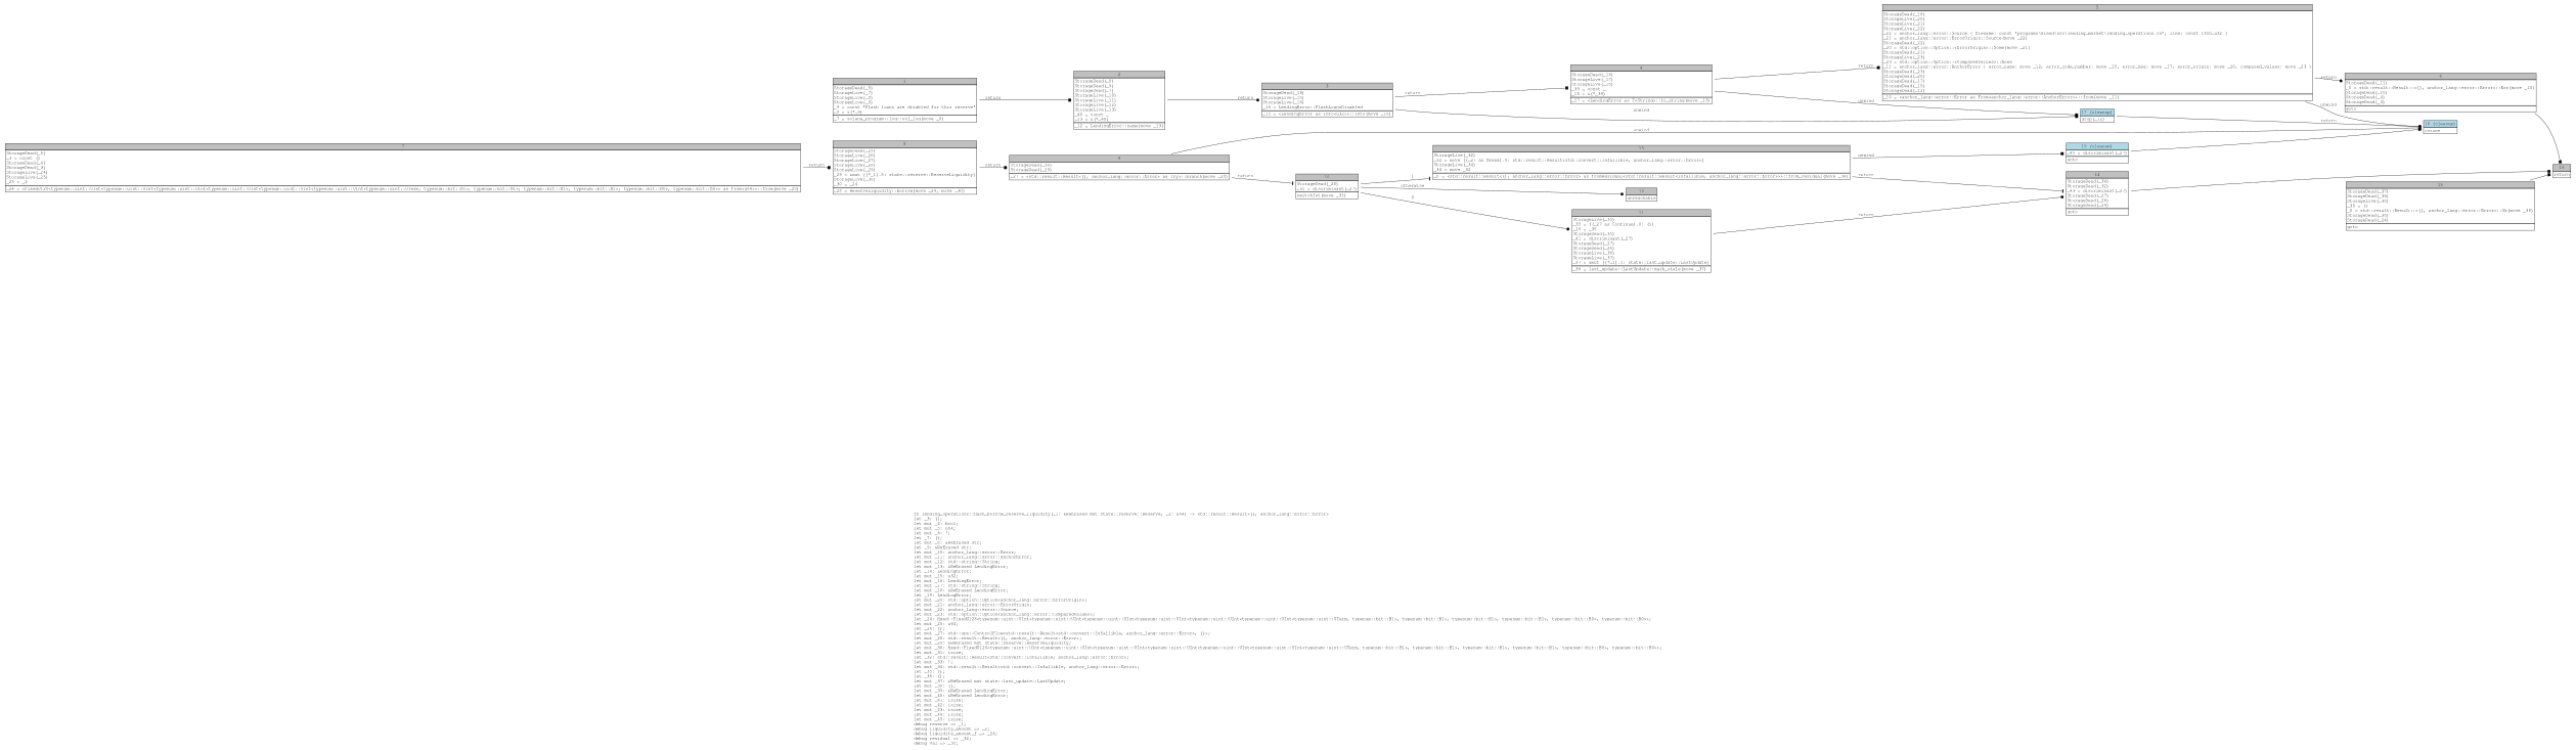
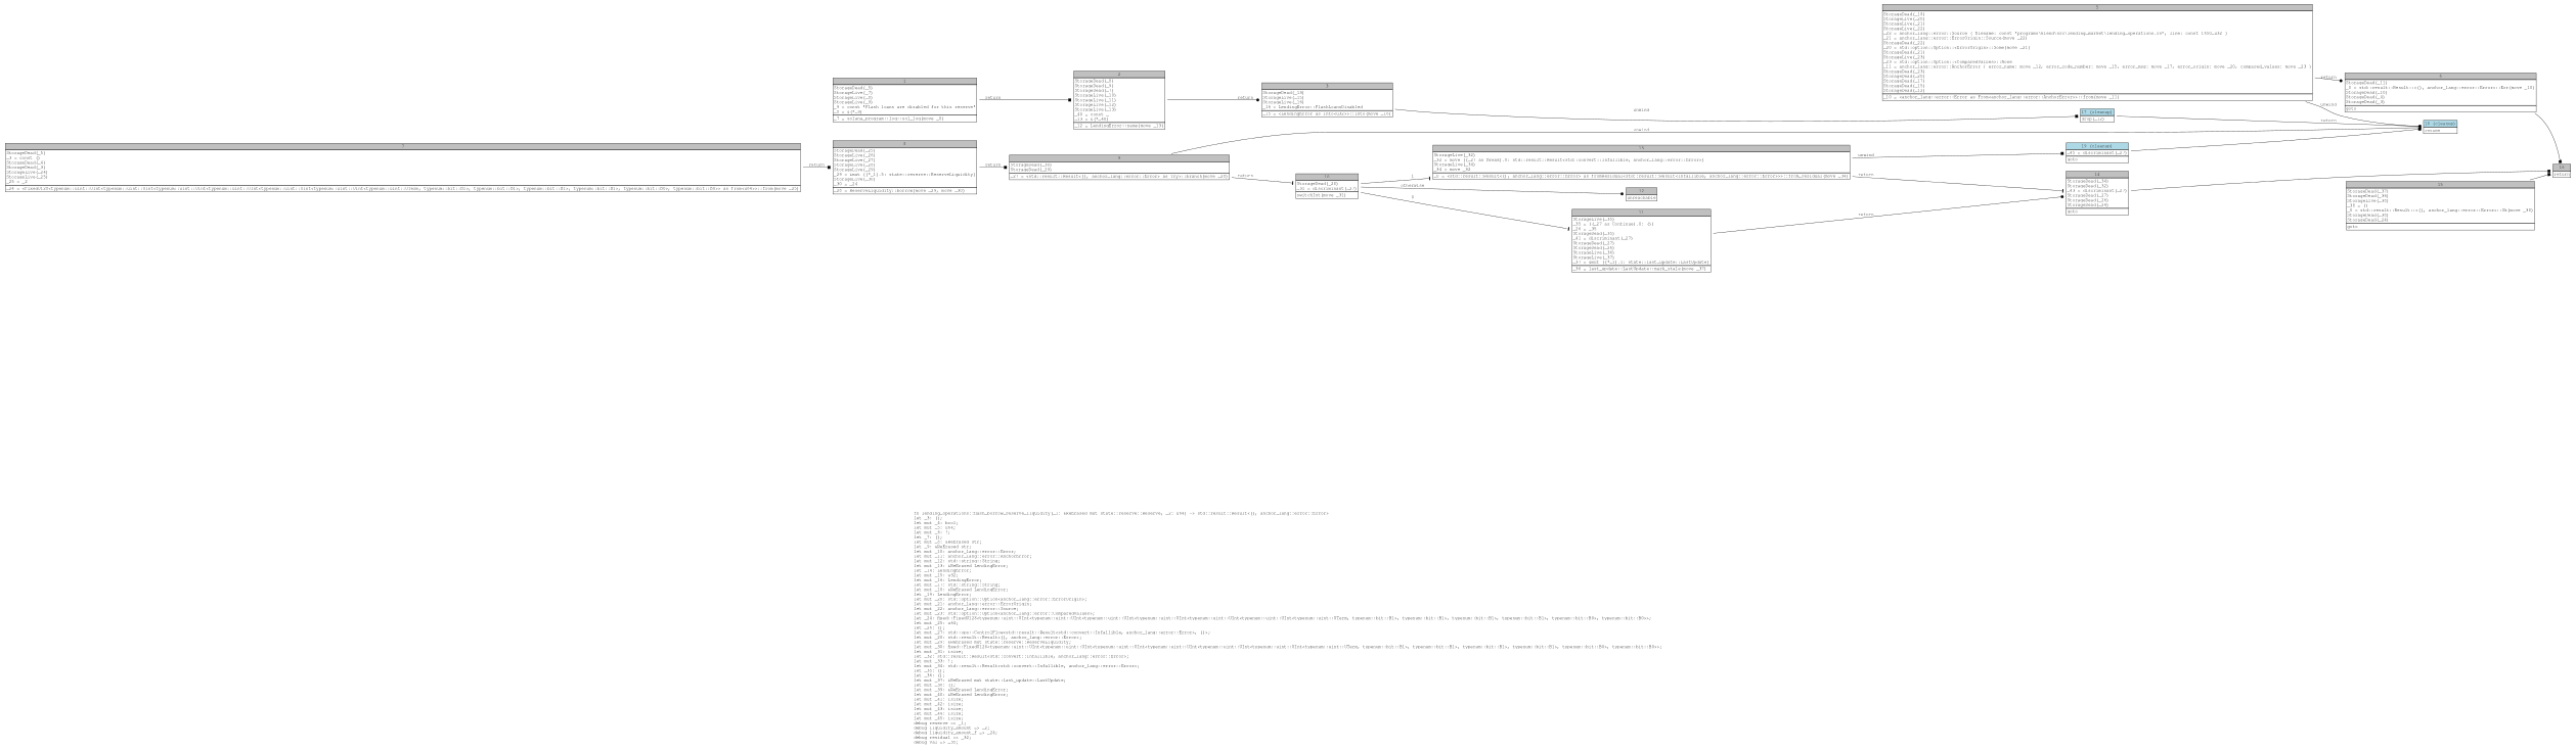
  digraph {
    fontname="Courier, monospace"
    label=<fn lending_operations::flash_borrow_reserve_liquidity(_1: &amp;ReErased mut state::reserve::Reserve, _2: u64) -&gt; std::result::Result&lt;(), anchor_lang::error::Error&gt;<br align="left"/>let _3: ();<br align="left"/>let mut _4: bool;<br align="left"/>let mut _5: u64;<br align="left"/>let mut _6: !;<br align="left"/>let _7: ();<br align="left"/>let mut _8: &amp;ReErased str;<br align="left"/>let _9: &amp;ReErased str;<br align="left"/>let mut _10: anchor_lang::error::Error;<br align="left"/>let mut _11: anchor_lang::error::AnchorError;<br align="left"/>let mut _12: std::string::String;<br align="left"/>let mut _13: &amp;ReErased LendingError;<br align="left"/>let _14: LendingError;<br align="left"/>let mut _15: u32;<br align="left"/>let mut _16: LendingError;<br align="left"/>let mut _17: std::string::String;<br align="left"/>let mut _18: &amp;ReErased LendingError;<br align="left"/>let _19: LendingError;<br align="left"/>let mut _20: std::option::Option&lt;anchor_lang::error::ErrorOrigin&gt;;<br align="left"/>let mut _21: anchor_lang::error::ErrorOrigin;<br align="left"/>let mut _22: anchor_lang::error::Source;<br align="left"/>let mut _23: std::option::Option&lt;anchor_lang::error::ComparedValues&gt;;<br align="left"/>let _24: fixed::FixedU128&lt;typenum::uint::UInt&lt;typenum::uint::UInt&lt;typenum::uint::UInt&lt;typenum::uint::UInt&lt;typenum::uint::UInt&lt;typenum::uint::UInt&lt;typenum::uint::UTerm, typenum::bit::B1&gt;, typenum::bit::B1&gt;, typenum::bit::B1&gt;, typenum::bit::B1&gt;, typenum::bit::B0&gt;, typenum::bit::B0&gt;&gt;;<br align="left"/>let mut _25: u64;<br align="left"/>let _26: ();<br align="left"/>let mut _27: std::ops::ControlFlow&lt;std::result::Result&lt;std::convert::Infallible, anchor_lang::error::Error&gt;, ()&gt;;<br align="left"/>let mut _28: std::result::Result&lt;(), anchor_lang::error::Error&gt;;<br align="left"/>let mut _29: &amp;ReErased mut state::reserve::ReserveLiquidity;<br align="left"/>let mut _30: fixed::FixedU128&lt;typenum::uint::UInt&lt;typenum::uint::UInt&lt;typenum::uint::UInt&lt;typenum::uint::UInt&lt;typenum::uint::UInt&lt;typenum::uint::UInt&lt;typenum::uint::UTerm, typenum::bit::B1&gt;, typenum::bit::B1&gt;, typenum::bit::B1&gt;, typenum::bit::B1&gt;, typenum::bit::B0&gt;, typenum::bit::B0&gt;&gt;;<br align="left"/>let mut _31: isize;<br align="left"/>let _32: std::result::Result&lt;std::convert::Infallible, anchor_lang::error::Error&gt;;<br align="left"/>let mut _33: !;<br align="left"/>let mut _34: std::result::Result&lt;std::convert::Infallible, anchor_lang::error::Error&gt;;<br align="left"/>let _35: ();<br align="left"/>let _36: ();<br align="left"/>let mut _37: &amp;ReErased mut state::last_update::LastUpdate;<br align="left"/>let mut _38: ();<br align="left"/>let mut _39: &amp;ReErased LendingError;<br align="left"/>let mut _40: &amp;ReErased LendingError;<br align="left"/>let mut _41: isize;<br align="left"/>let mut _42: isize;<br align="left"/>let mut _43: isize;<br align="left"/>let mut _44: isize;<br align="left"/>let mut _45: isize;<br align="left"/>debug reserve =&gt; _1;<br align="left"/>debug liquidity_amount =&gt; _2;<br align="left"/>debug liquidity_amount_f =&gt; _24;<br align="left"/>debug residual =&gt; _32;<br align="left"/>debug val =&gt; _35;<br align="left"/>>
    rankdir=LR
    node [fontname="Courier, monospace" shape=none]
    edge [arrowhead=box fontname="Courier, monospace"]
    n1 [label=<<table border="0" cellborder="1" cellspacing="0"><tr><td bgcolor="gray" align="center" colspan="1">1</td></tr><tr><td align="left" balign="left">StorageDead(_5)<br/>StorageLive(_7)<br/>StorageLive(_8)<br/>StorageLive(_9)<br/>_9 = const &quot;Flash loans are disabled for this reserve&quot;<br/>_8 = &amp;(*_9)<br/></td></tr><tr><td align="left">_7 = solana_program::log::sol_log(move _8)</td></tr></table>>]
    n2 [label=<<table border="0" cellborder="1" cellspacing="0"><tr><td bgcolor="gray" align="center" colspan="1">2</td></tr><tr><td align="left" balign="left">StorageDead(_8)<br/>StorageDead(_9)<br/>StorageDead(_7)<br/>StorageLive(_10)<br/>StorageLive(_11)<br/>StorageLive(_12)<br/>StorageLive(_13)<br/>_40 = const _<br/>_13 = &amp;(*_40)<br/></td></tr><tr><td align="left">_12 = LendingError::name(move _13)</td></tr></table>>]
    n3 [label=<<table border="0" cellborder="1" cellspacing="0"><tr><td bgcolor="gray" align="center" colspan="1">7</td></tr><tr><td align="left" balign="left">StorageDead(_5)<br/>_3 = const ()<br/>StorageDead(_4)<br/>StorageDead(_3)<br/>StorageLive(_24)<br/>StorageLive(_25)<br/>_25 = _2<br/></td></tr><tr><td align="left">_24 = &lt;FixedU128&lt;typenum::uint::UInt&lt;typenum::uint::UInt&lt;typenum::uint::UInt&lt;typenum::uint::UInt&lt;typenum::uint::UInt&lt;typenum::uint::UInt&lt;typenum::uint::UTerm, typenum::bit::B1&gt;, typenum::bit::B1&gt;, typenum::bit::B1&gt;, typenum::bit::B1&gt;, typenum::bit::B0&gt;, typenum::bit::B0&gt;&gt; as From&lt;u64&gt;&gt;::from(move _25)</td></tr></table>>]
    n4 [label=<<table border="0" cellborder="1" cellspacing="0"><tr><td bgcolor="gray" align="center" colspan="1">8</td></tr><tr><td align="left" balign="left">StorageDead(_25)<br/>StorageLive(_26)<br/>StorageLive(_27)<br/>StorageLive(_28)<br/>StorageLive(_29)<br/>_29 = &amp;mut ((*_1).5: state::reserve::ReserveLiquidity)<br/>StorageLive(_30)<br/>_30 = _24<br/></td></tr><tr><td align="left">_28 = ReserveLiquidity::borrow(move _29, move _30)</td></tr></table>>]
    n5 [label=<<table border="0" cellborder="1" cellspacing="0"><tr><td bgcolor="gray" align="center" colspan="1">3</td></tr><tr><td align="left" balign="left">StorageDead(_13)<br/>StorageLive(_15)<br/>StorageLive(_16)<br/>_16 = LendingError::FlashLoansDisabled<br/></td></tr><tr><td align="left">_15 = &lt;LendingError as Into&lt;u32&gt;&gt;::into(move _16)</td></tr></table>>]
-   n6 [label=<<table border="0" cellborder="1" cellspacing="0"><tr><td bgcolor="gray" align="center" colspan="1">4</td></tr><tr><td align="left" balign="left">StorageDead(_16)<br/>StorageLive(_17)<br/>StorageLive(_18)<br/>_39 = const _<br/>_18 = &amp;(*_39)<br/></td></tr><tr><td align="left">_17 = &lt;LendingError as ToString&gt;::to_string(move _18)</td></tr></table>>]
    n7 [label=<<table border="0" cellborder="1" cellspacing="0"><tr><td bgcolor="lightblue" align="center" colspan="1">17 (cleanup)</td></tr><tr><td align="left">drop(_12)</td></tr></table>>]
    n8 [label=<<table border="0" cellborder="1" cellspacing="0"><tr><td bgcolor="gray" align="center" colspan="1">5</td></tr><tr><td align="left" balign="left">StorageDead(_18)<br/>StorageLive(_20)<br/>StorageLive(_21)<br/>StorageLive(_22)<br/>_22 = anchor_lang::error::Source { filename: const &quot;programs\\klend\\src\\lending_market\\lending_operations.rs&quot;, line: const 1650_u32 }<br/>_21 = anchor_lang::error::ErrorOrigin::Source(move _22)<br/>StorageDead(_22)<br/>_20 = std::option::Option::&lt;ErrorOrigin&gt;::Some(move _21)<br/>StorageDead(_21)<br/>StorageLive(_23)<br/>_23 = std::option::Option::&lt;ComparedValues&gt;::None<br/>_11 = anchor_lang::error::AnchorError { error_name: move _12, error_code_number: move _15, error_msg: move _17, error_origin: move _20, compared_values: move _23 }<br/>StorageDead(_23)<br/>StorageDead(_20)<br/>StorageDead(_17)<br/>StorageDead(_15)<br/>StorageDead(_12)<br/></td></tr><tr><td align="left">_10 = &lt;anchor_lang::error::Error as From&lt;anchor_lang::error::AnchorError&gt;&gt;::from(move _11)</td></tr></table>>]
    n9 [label=<<table border="0" cellborder="1" cellspacing="0"><tr><td bgcolor="lightblue" align="center" colspan="1">18 (cleanup)</td></tr><tr><td align="left">resume</td></tr></table>>]
    n10 [label=<<table border="0" cellborder="1" cellspacing="0"><tr><td bgcolor="gray" align="center" colspan="1">6</td></tr><tr><td align="left" balign="left">StorageDead(_11)<br/>_0 = std::result::Result::&lt;(), anchor_lang::error::Error&gt;::Err(move _10)<br/>StorageDead(_10)<br/>StorageDead(_4)<br/>StorageDead(_3)<br/></td></tr><tr><td align="left">goto</td></tr></table>>]
    n11 [label=<<table border="0" cellborder="1" cellspacing="0"><tr><td bgcolor="gray" align="center" colspan="1">16</td></tr><tr><td align="left">return</td></tr></table>>]
    n12 [label=<<table border="0" cellborder="1" cellspacing="0"><tr><td bgcolor="gray" align="center" colspan="1">9</td></tr><tr><td align="left" balign="left">StorageDead(_30)<br/>StorageDead(_29)<br/></td></tr><tr><td align="left">_27 = &lt;std::result::Result&lt;(), anchor_lang::error::Error&gt; as Try&gt;::branch(move _28)</td></tr></table>>]
    n13 [label=<<table border="0" cellborder="1" cellspacing="0"><tr><td bgcolor="gray" align="center" colspan="1">10</td></tr><tr><td align="left" balign="left">StorageDead(_28)<br/>_31 = discriminant(_27)<br/></td></tr><tr><td align="left">switchInt(move _31)</td></tr></table>>]
    n14 [label=<<table border="0" cellborder="1" cellspacing="0"><tr><td bgcolor="gray" align="center" colspan="1">11</td></tr><tr><td align="left" balign="left">StorageLive(_35)<br/>_35 = ((_27 as Continue).0: ())<br/>_26 = _35<br/>StorageDead(_35)<br/>_41 = discriminant(_27)<br/>StorageDead(_27)<br/>StorageDead(_26)<br/>StorageLive(_36)<br/>StorageLive(_37)<br/>_37 = &amp;mut ((*_1).1: state::last_update::LastUpdate)<br/></td></tr><tr><td align="left">_36 = last_update::LastUpdate::mark_stale(move _37)</td></tr></table>>]
    n15 [label=<<table border="0" cellborder="1" cellspacing="0"><tr><td bgcolor="gray" align="center" colspan="1">12</td></tr><tr><td align="left">unreachable</td></tr></table>>]
    n16 [label=<<table border="0" cellborder="1" cellspacing="0"><tr><td bgcolor="gray" align="center" colspan="1">13</td></tr><tr><td align="left" balign="left">StorageLive(_32)<br/>_32 = move ((_27 as Break).0: std::result::Result&lt;std::convert::Infallible, anchor_lang::error::Error&gt;)<br/>StorageLive(_34)<br/>_34 = move _32<br/></td></tr><tr><td align="left">_0 = &lt;std::result::Result&lt;(), anchor_lang::error::Error&gt; as FromResidual&lt;std::result::Result&lt;Infallible, anchor_lang::error::Error&gt;&gt;&gt;::from_residual(move _34)</td></tr></table>>]
    n17 [label=<<table border="0" cellborder="1" cellspacing="0"><tr><td bgcolor="gray" align="center" colspan="1">14</td></tr><tr><td align="left" balign="left">StorageDead(_34)<br/>StorageDead(_32)<br/>_43 = discriminant(_27)<br/>StorageDead(_27)<br/>StorageDead(_26)<br/>StorageDead(_24)<br/></td></tr><tr><td align="left">goto</td></tr></table>>]
    n18 [label=<<table border="0" cellborder="1" cellspacing="0"><tr><td bgcolor="lightblue" align="center" colspan="1">19 (cleanup)</td></tr><tr><td align="left" balign="left">_45 = discriminant(_27)<br/></td></tr><tr><td align="left">goto</td></tr></table>>]
    n19 [label=<<table border="0" cellborder="1" cellspacing="0"><tr><td bgcolor="gray" align="center" colspan="1">15</td></tr><tr><td align="left" balign="left">StorageDead(_37)<br/>StorageDead(_36)<br/>StorageLive(_38)<br/>_38 = ()<br/>_0 = std::result::Result::&lt;(), anchor_lang::error::Error&gt;::Ok(move _38)<br/>StorageDead(_38)<br/>StorageDead(_24)<br/></td></tr><tr><td align="left">goto</td></tr></table>>]
    n1 -> n2 [label=return]
    n2 -> n5 [arrowhead=dot label=return]
    n3 -> n4 [label=return]
    n4 -> n12 [label=return]
-   n5 -> n6 [label=return]
    n5 -> n7 [label=unwind]
-   n6 -> n7 [label=unwind]
-   n6 -> n8 [label=return]
    n7 -> n9 [arrowhead=dot label=return]
    n8 -> n9 [arrowhead=tee label=unwind]
    n8 -> n10 [arrowhead=dot label=return]
    n10 -> n11
    n12 -> n9 [arrowhead=tee label=unwind]
    n12 -> n13 [arrowhead=tee label=return]
-   n13 -> n14 [arrowhead=dot label=0]
+   n13 -> n14 [arrowhead=tee label=0]
    n13 -> n15 [arrowhead=dot label=otherwise]
    n13 -> n16 [arrowhead=tee label=1]
    n14 -> n17 [arrowhead=dot label=return]
    n16 -> n17 [arrowhead=tee label=return]
    n16 -> n18 [label=unwind]
    n17 -> n11
    n18 -> n9
    n19 -> n11
  }
